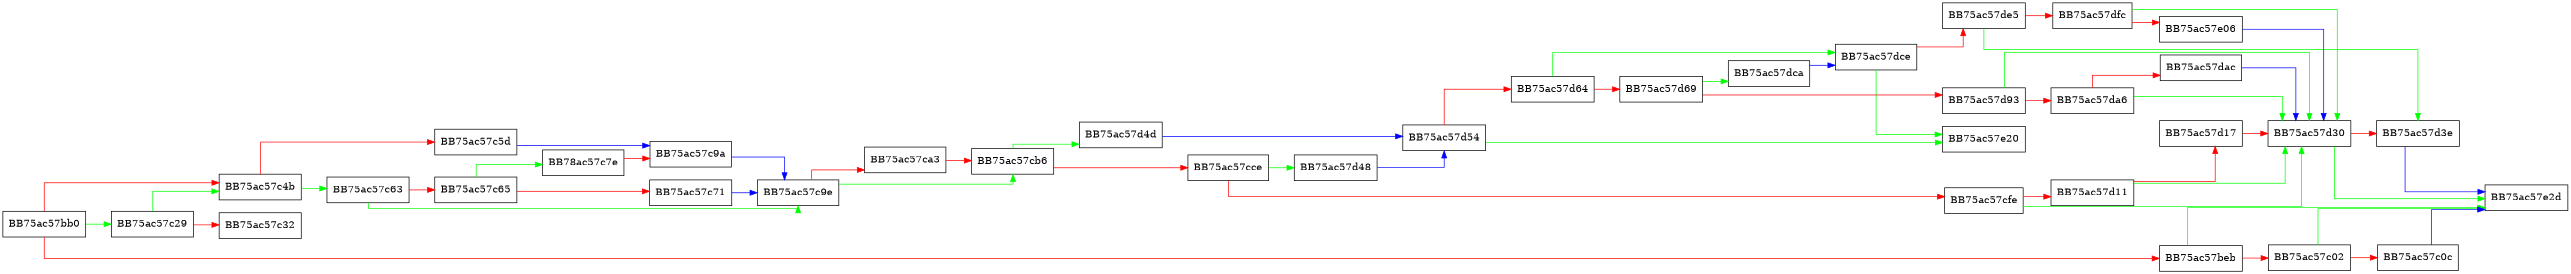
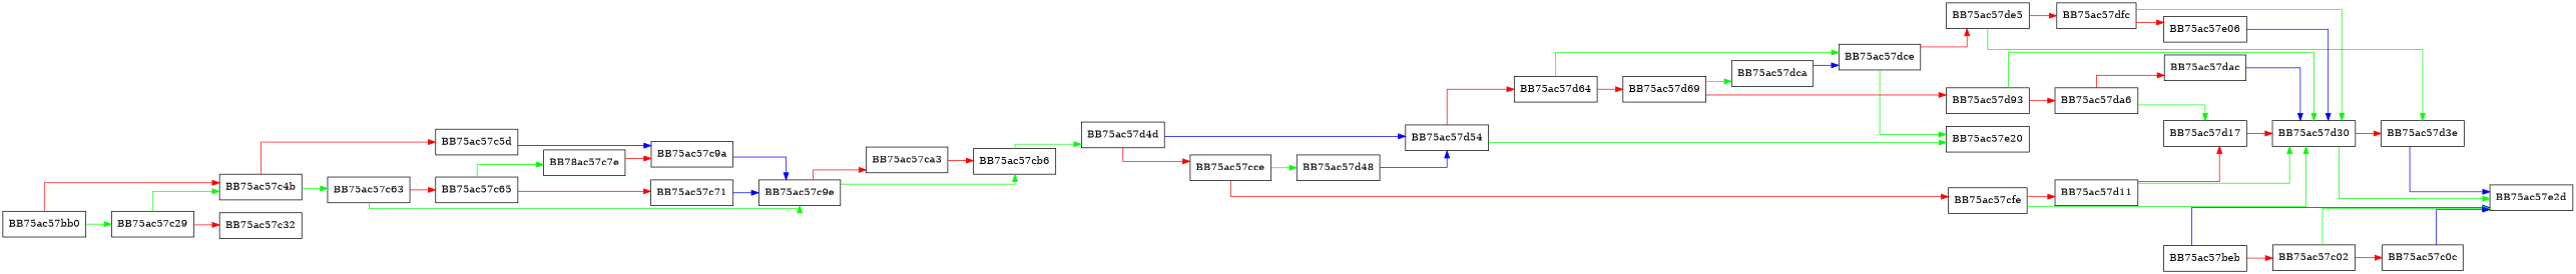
  digraph {
    rankdir=LR
    splines=ortho
    node [shape=box]
    edge [color=red]
    BB75ac57bb0
    BB75ac57c29
    BB75ac57beb
    BB75ac57c4b
    BB75ac57c32
    BB75ac57e2d
    BB75ac57c02
    BB75ac57c63
    BB75ac57c5d
    BB75ac57c0c
    BB75ac57c9e
    BB75ac57c65
    BB75ac57c9a
    BB75ac57cb6
    BB75ac57ca3
    n16 [label=BB78ac57c7e]
    BB75ac57c71
    BB75ac57d4d
    BB75ac57cce
    BB75ac57d54
    BB75ac57d48
    BB75ac57cfe
    BB75ac57e20
    BB75ac57d64
    BB75ac57d30
    BB75ac57d11
    BB75ac57d3e
    BB75ac57d17
    BB75ac57dce
    BB75ac57d69
    BB75ac57de5
    BB75ac57dca
    BB75ac57d93
    BB75ac57dfc
    BB75ac57da6
    BB75ac57dac
    BB75ac57e06
    BB75ac57bb0 -> BB75ac57c29 [color=green]
-   BB75ac57bb0 -> BB75ac57beb
    BB75ac57bb0 -> BB75ac57c4b
    BB75ac57c29 -> BB75ac57c4b [color=green]
    BB75ac57c29 -> BB75ac57c32
-   BB75ac57beb -> BB75ac57e2d [color=green]
+   BB75ac57beb -> BB75ac57e2d [color=blue]
    BB75ac57beb -> BB75ac57c02
    BB75ac57c4b -> BB75ac57c63 [color=green]
    BB75ac57c4b -> BB75ac57c5d
    BB75ac57c02 -> BB75ac57e2d [color=green]
    BB75ac57c02 -> BB75ac57c0c
    BB75ac57c63 -> BB75ac57c9e [color=green]
    BB75ac57c63 -> BB75ac57c65
    BB75ac57c5d -> BB75ac57c9a [color=blue]
    BB75ac57c0c -> BB75ac57e2d [color=blue]
    BB75ac57c9e -> BB75ac57cb6 [color=green]
    BB75ac57c9e -> BB75ac57ca3
    BB75ac57c65 -> n16 [color=green]
    BB75ac57c65 -> BB75ac57c71
    BB75ac57c9a -> BB75ac57c9e [color=blue]
    BB75ac57cb6 -> BB75ac57d4d [color=green]
-   BB75ac57cb6 -> BB75ac57cce
+   BB75ac57d4d -> BB75ac57cce
    BB75ac57ca3 -> BB75ac57cb6
    n16 -> BB75ac57c9a
    BB75ac57c71 -> BB75ac57c9e [color=blue]
    BB75ac57d4d -> BB75ac57d54 [color=blue]
    BB75ac57cce -> BB75ac57d48 [color=green]
    BB75ac57cce -> BB75ac57cfe
    BB75ac57d54 -> BB75ac57e20 [color=green]
    BB75ac57d54 -> BB75ac57d64
    BB75ac57d48 -> BB75ac57d54 [color=blue]
    BB75ac57cfe -> BB75ac57d30 [color=green]
    BB75ac57cfe -> BB75ac57d11
    BB75ac57d64 -> BB75ac57dce [color=green]
    BB75ac57d64 -> BB75ac57d69
    BB75ac57d30 -> BB75ac57e2d [color=green]
    BB75ac57d30 -> BB75ac57d3e
    BB75ac57d11 -> BB75ac57d30 [color=green]
    BB75ac57d11 -> BB75ac57d17
    BB75ac57d3e -> BB75ac57e2d [color=blue]
    BB75ac57d17 -> BB75ac57d30
    BB75ac57dce -> BB75ac57e20 [color=green]
    BB75ac57dce -> BB75ac57de5
    BB75ac57d69 -> BB75ac57dca [color=green]
    BB75ac57d69 -> BB75ac57d93
    BB75ac57de5 -> BB75ac57d3e [color=green]
    BB75ac57de5 -> BB75ac57dfc
    BB75ac57dca -> BB75ac57dce [color=blue]
    BB75ac57d93 -> BB75ac57d30 [color=green]
    BB75ac57d93 -> BB75ac57da6
    BB75ac57dfc -> BB75ac57d30 [color=green]
    BB75ac57dfc -> BB75ac57e06
-   BB75ac57da6 -> BB75ac57d30 [color=green]
+   BB75ac57da6 -> BB75ac57d17 [color=green]
    BB75ac57da6 -> BB75ac57dac
    BB75ac57dac -> BB75ac57d30 [color=blue]
    BB75ac57e06 -> BB75ac57d30 [color=blue]
  }
